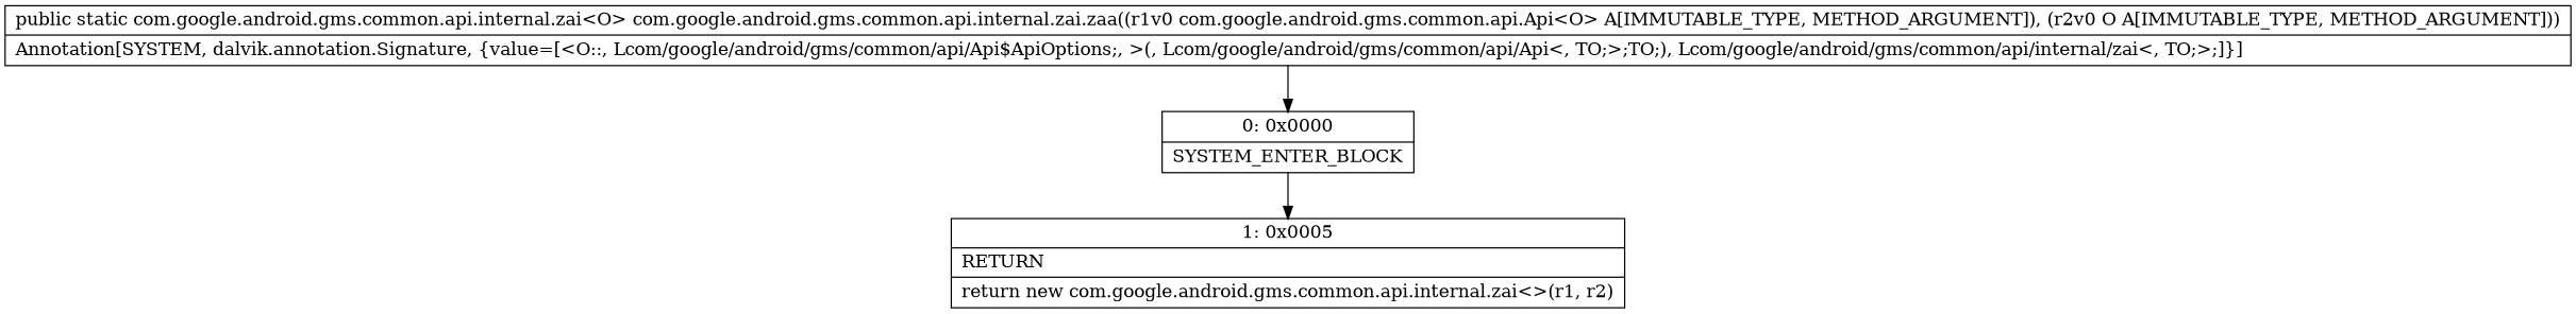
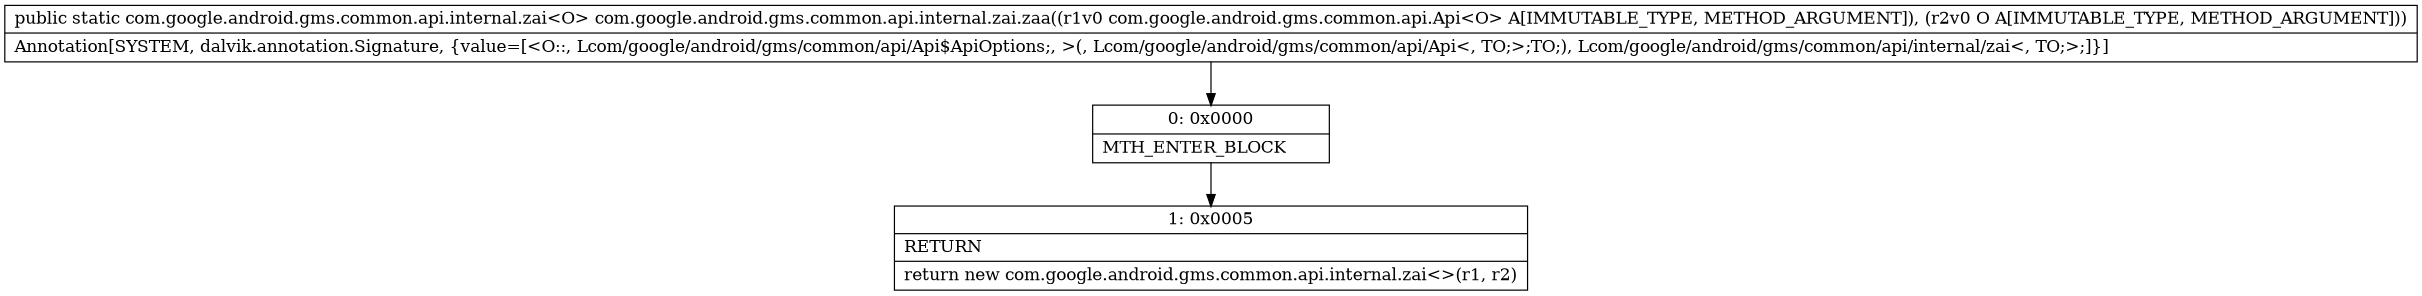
  digraph {
    node [shape=record]
-   n1 [label="{0\:\ 0x0000|SYSTEM_ENTER_BLOCK\l}"]
+   n1 [label="{0\:\ 0x0000|MTH_ENTER_BLOCK\l}"]
    n2 [label="{1\:\ 0x0005|RETURN\l|return new com.google.android.gms.common.api.internal.zai\<\>(r1, r2)\l}"]
    n3 [label="{public static com.google.android.gms.common.api.internal.zai\<O\> com.google.android.gms.common.api.internal.zai.zaa((r1v0 com.google.android.gms.common.api.Api\<O\> A[IMMUTABLE_TYPE, METHOD_ARGUMENT]), (r2v0 O A[IMMUTABLE_TYPE, METHOD_ARGUMENT]))  | Annotation[SYSTEM, dalvik.annotation.Signature, \{value=[\<O::, Lcom\/google\/android\/gms\/common\/api\/Api$ApiOptions;, \>(, Lcom\/google\/android\/gms\/common\/api\/Api\<, TO;\>;TO;), Lcom\/google\/android\/gms\/common\/api\/internal\/zai\<, TO;\>;]\}]\l}"]
    n1 -> n2
    n3 -> n1
  }
